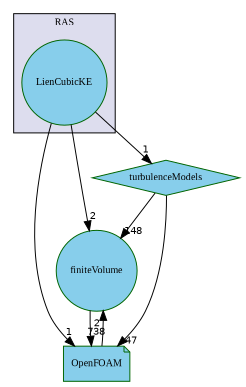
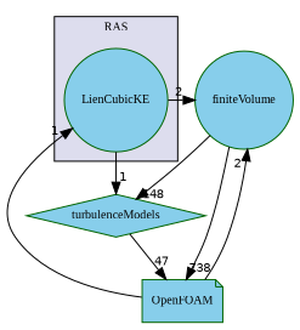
  digraph {
    compound=true
    fontname="Liberation Serif"
    node [color=darkgreen fillcolor=skyblue fontname="Liberation Serif" fontsize=10 shape=circle style=filled]
    edge [fontname="Liberation Serif" headlabel=2 labeldistance=1.5 labelfontname=Helvetica labelfontsize=10]
    n1 [label=LienCubicKE pencolor=black]
    n2 [label=finiteVolume]
    n3 [label=OpenFOAM shape=note]
    n4 [label=turbulenceModels shape=diamond]
    subgraph cluster_1 {
      bgcolor="#ddddee"
      fontsize=10
      label=RAS
      pencolor=black
      n1
    }
    n1 -> n2
-   n1 -> n3 [headlabel=1]
+   n3 -> n1 [headlabel=1]
    n1 -> n4 [headlabel=1]
    n2 -> n3 [headlabel=738]
    n3 -> n2
-   n4 -> n2 [headlabel=148]
+   n2 -> n4 [headlabel=148]
    n4 -> n3 [headlabel=47]
  }
